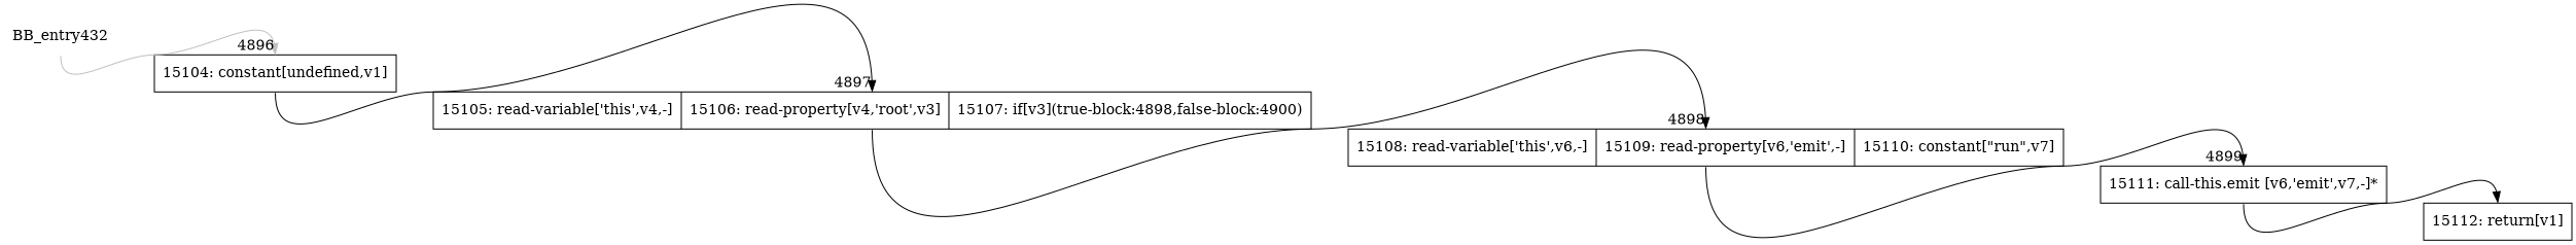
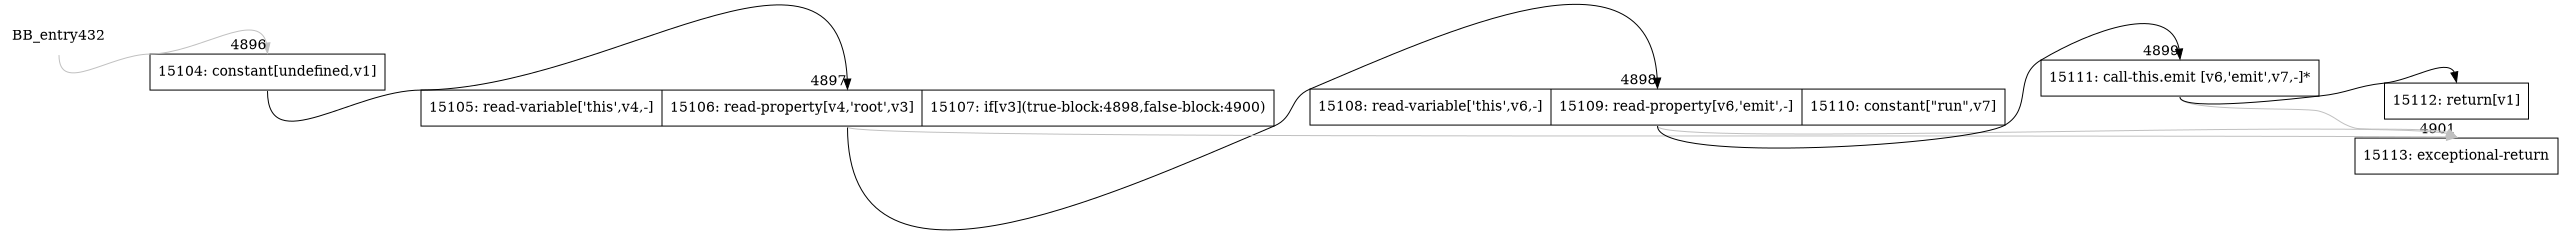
  digraph {
    rankdir=LR
    node [shape=record]
    edge [headport=n tailport=s]
    BB_entry432 [shape=none]
    n2 [label="{15104: constant[undefined,v1]}"]
    n3 [label="{15105: read-variable['this',v4,-]|15106: read-property[v4,'root',v3]|15107: if[v3](true-block:4898,false-block:4900)}"]
    n4 [label="{15108: read-variable['this',v6,-]|15109: read-property[v6,'emit',-]|15110: constant[\"run\",v7]}"]
+   n5 [label="{15113: exceptional-return}"]
    n6 [label="{15111: call-this.emit [v6,'emit',v7,-]*}"]
    n7 [label="{15112: return[v1]}"]
    BB_entry432 -> n2 [color=gray headlabel="    4896"]
    n2 -> n3 [headlabel="      4897"]
    n3 -> n4 [headlabel="      4898"]
+   n3 -> n5 [color=gray headlabel="      4901"]
+   n4 -> n5 [color=gray]
    n4 -> n6 [headlabel="      4899"]
+   n6 -> n5 [color=gray]
    n6 -> n7
  }
